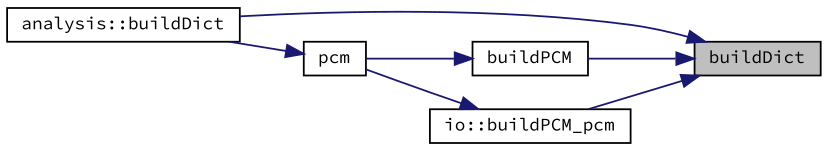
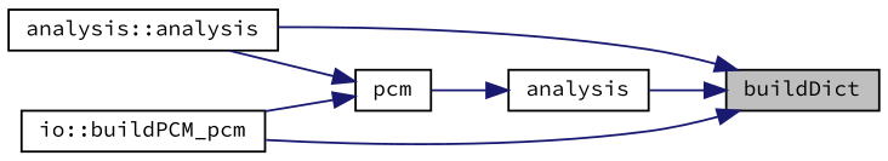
  digraph {
    fontname="Source Code Pro"
    rankdir=RL
    node [color=black fillcolor=white fontname="Source Code Pro" fontsize=10 shape=record style=filled]
    edge [color=midnightblue dir=back fontname="Source Code Pro" fontsize=10 labelfontname=Helvetica labelfontsize=10 style=solid]
    n1 [fillcolor=grey75 fontcolor=black height=0.2 label=buildDict width=0.4]
-   n2 [height=0.2 label="analysis::buildDict" width=0.4]
-   n3 [height=0.2 label=buildPCM width=0.4]
+   n2 [height=0.2 label="analysis::analysis" width=0.4]
+   n3 [height=0.2 label=analysis width=0.4]
    n4 [height=0.2 label="io::buildPCM_pcm" width=0.4]
    n5 [height=0.2 label=pcm width=0.4]
    n1 -> n2
    n1 -> n3
    n1 -> n4
    n3 -> n5
    n5 -> n2
-   n4 -> n5
+   n5 -> n4
  }
